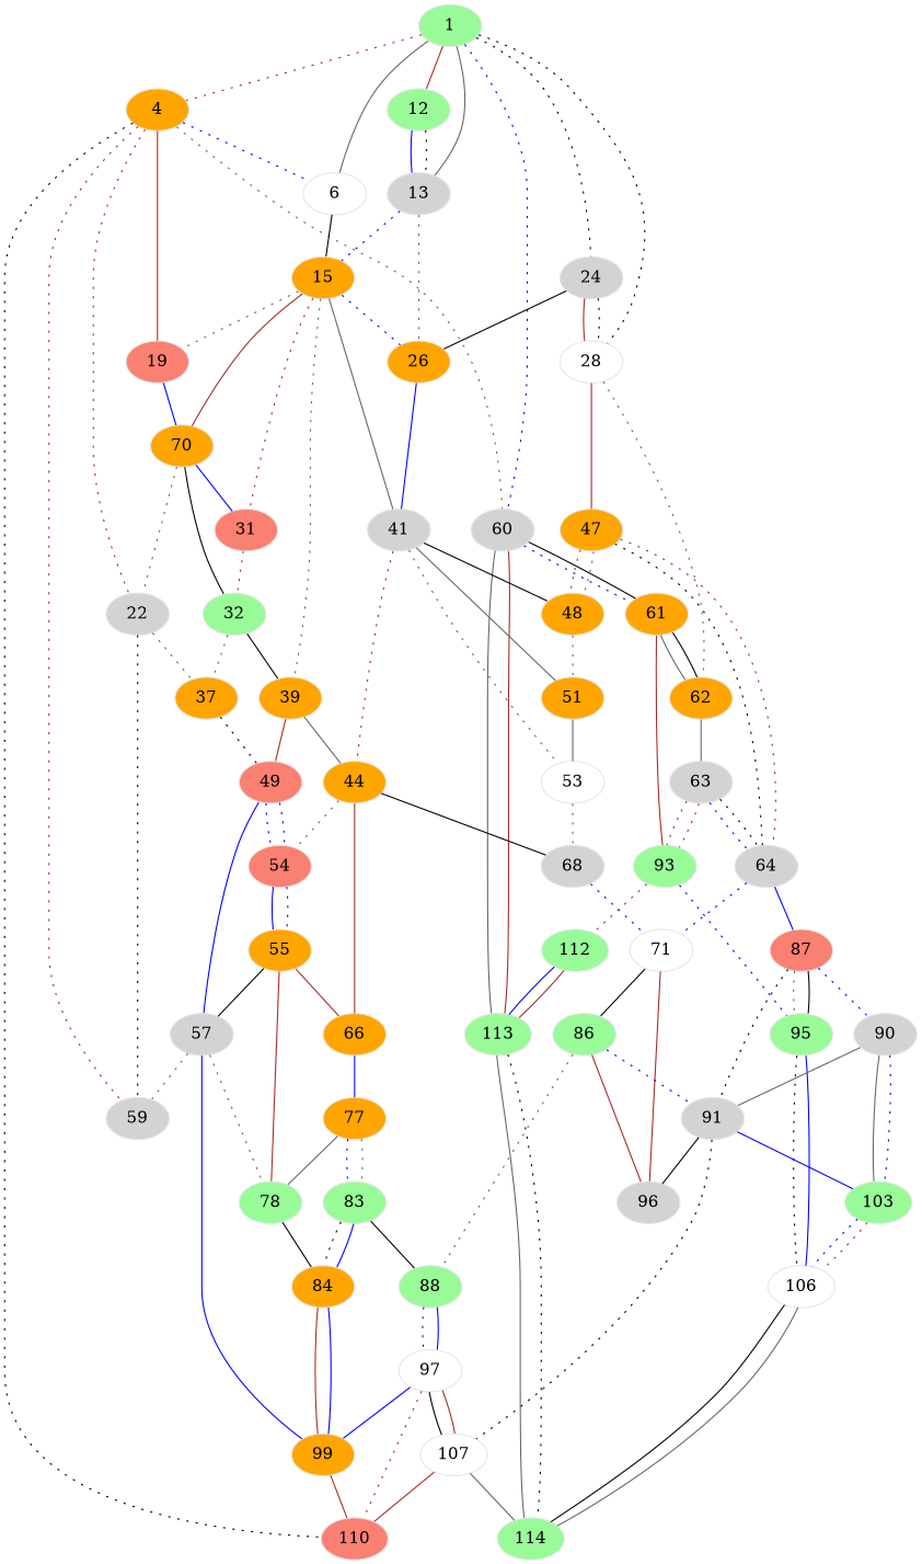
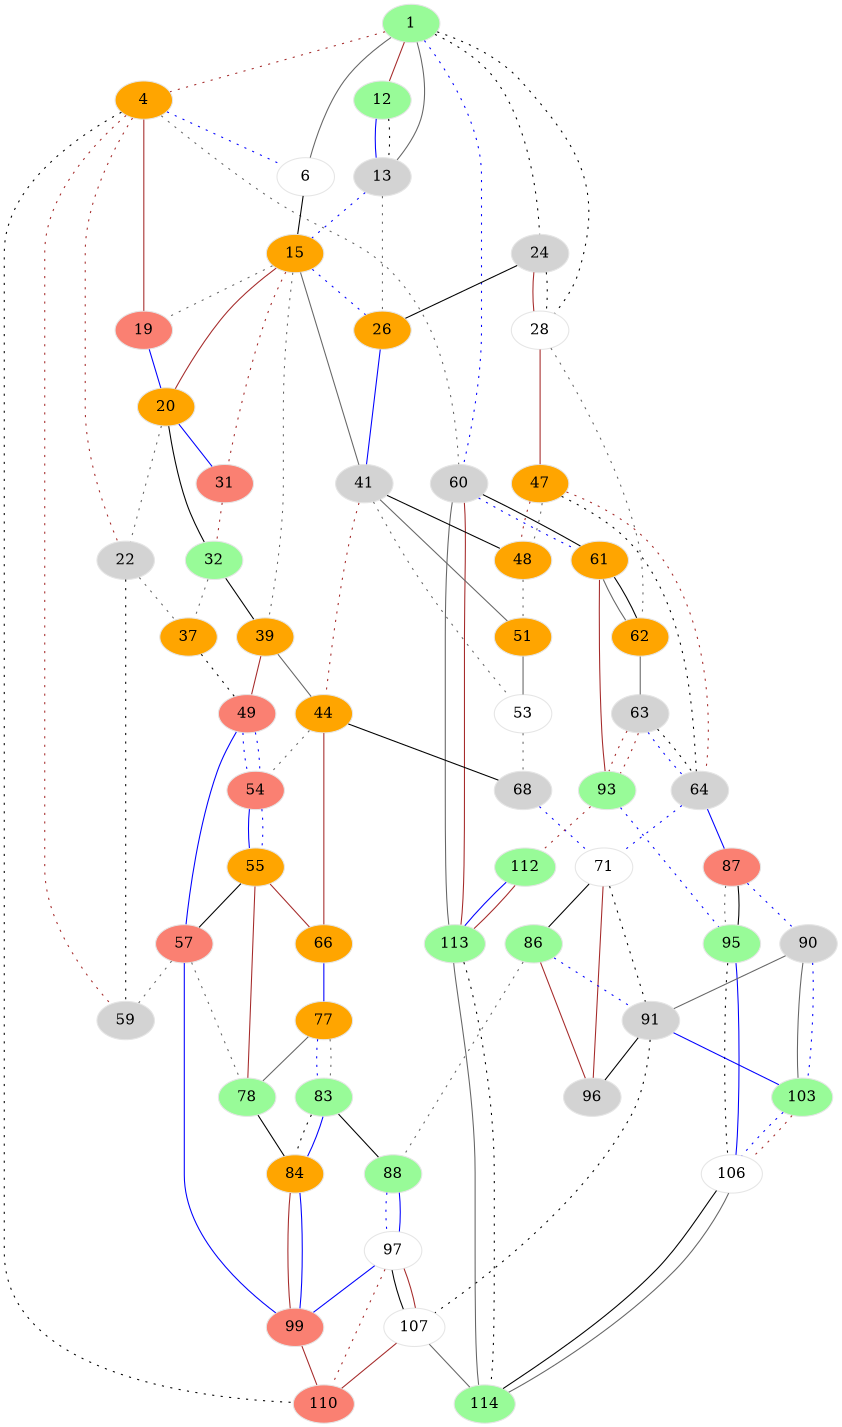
  graph {
    node [color=gray90 fillcolor=orange style=filled]
    edge [color=blue style=solid]
    1 [fillcolor=palegreen super="+2+8"]
    4 [super="+74+5"]
    6 [fillcolor=white super="+7"]
    12 [fillcolor=palegreen]
    13 [fillcolor=lightgrey super="+14"]
    24 [fillcolor=lightgrey super="+25"]
    28 [fillcolor=white super="+33"]
    60 [fillcolor=lightgrey]
    19 [fillcolor=salmon]
    22 [fillcolor=lightgrey super="+38"]
    59 [fillcolor=lightgrey super="+73"]
    110 [fillcolor=salmon super="+111"]
    15 [super="+29+16"]
    26 [super="+27"]
    47
    62
    61
    113 [fillcolor=palegreen]
-   20 [super="+21+23" label=70]
+   20 [super="+21+23"]
    37
    31 [fillcolor=salmon]
    39 [super="+40"]
    41 [fillcolor=lightgrey super="+46+42"]
    32 [fillcolor=palegreen super="+36"]
    49 [fillcolor=salmon super="+50"]
    44 [super="+65+45"]
    48
    51
    53 [fillcolor=white super="+67"]
    64 [fillcolor=lightgrey super="+70"]
    63 [fillcolor=lightgrey]
    54 [fillcolor=salmon]
-   57 [fillcolor=lightgrey super="+58+79"]
+   57 [fillcolor=salmon super="+58+79"]
    66 [super="+76"]
    68 [fillcolor=lightgrey]
    55 [super="+56"]
    77
    71 [fillcolor=white super="+92+72"]
    n39 [fillcolor=salmon label=87]
    78 [fillcolor=palegreen super="+81"]
-   99 [super="+108"]
+   99 [fillcolor=salmon super="+108"]
    84
    93 [fillcolor=palegreen super="+94+100"]
    114 [fillcolor=palegreen]
    95 [fillcolor=palegreen]
    112 [fillcolor=palegreen]
    86 [fillcolor=palegreen super="+87"]
    91 [fillcolor=lightgrey super="+101"]
    96 [fillcolor=lightgrey]
    90 [fillcolor=lightgrey]
    83 [fillcolor=palegreen super="+85"]
    88 [fillcolor=palegreen]
    103 [fillcolor=palegreen]
    107 [fillcolor=white super="+109"]
    97 [fillcolor=white super="+98"]
    106 [fillcolor=white]
    1 -- 4 [color=brown style=dotted]
    1 -- 6 [color=gray40]
    1 -- 12 [color=brown weight=2]
    1 -- 13 [color=gray40]
    1 -- 24 [color=black style=dotted]
    1 -- 28 [color=black style=dotted]
    1 -- 60 [style=dotted]
    4 -- 6 [style=dotted]
    4 -- 60 [color=gray40 style=dotted]
    4 -- 19 [color=brown]
    4 -- 22 [color=brown style=dotted]
    4 -- 59 [color=brown style=dotted]
    4 -- 110 [color=black style=dotted]
    6 -- 15 [color=black]
    12 -- 13
    12 -- 13 [color=black style=dotted]
    13 -- 15 [style=dotted]
    13 -- 26 [color=gray40 style=dotted]
    24 -- 28 [color=brown weight=2]
    24 -- 28 [color=black style=dotted]
    24 -- 26 [color=black]
    28 -- 47 [color=brown]
    28 -- 62 [color=gray40 style=dotted]
    60 -- 61 [style=dotted]
    60 -- 61 [color=black]
    60 -- 113 [color=gray40]
    60 -- 113 [color=brown]
    19 -- 20
    22 -- 59 [color=black style=dotted]
    22 -- 37 [color=gray40 style=dotted]
    15 -- 19 [color=gray40 style=dotted]
    15 -- 26 [style=dotted]
    15 -- 20 [color=brown]
    15 -- 31 [color=brown style=dotted]
    15 -- 39 [color=gray40 style=dotted]
    15 -- 41 [color=gray40]
    26 -- 41
    47 -- 48 [color=brown style=dotted]
    47 -- 48 [color=gray40 style=dotted]
    47 -- 64 [color=black style=dotted]
    47 -- 64 [color=brown style=dotted]
    62 -- 63 [color=gray40]
    61 -- 62 [color=gray40]
    61 -- 62 [color=black]
    61 -- 93 [color=brown]
    113 -- 114 [color=gray40]
    113 -- 114 [color=black style=dotted]
    20 -- 22 [color=gray40 style=dotted]
    20 -- 31
    20 -- 32 [color=black]
    37 -- 49 [color=black style=dotted]
    31 -- 32 [color=brown style=dotted]
    39 -- 49 [color=brown]
    39 -- 44 [color=gray40]
    41 -- 44 [color=brown style=dotted]
    41 -- 48 [color=black]
    41 -- 51 [color=gray40]
    41 -- 53 [color=gray40 style=dotted weight=2]
    32 -- 37 [color=gray40 style=dotted]
    32 -- 39 [color=black]
    49 -- 54 [style=dotted]
    49 -- 54 [style=dotted]
    49 -- 57
    44 -- 54 [color=gray40 style=dotted]
    44 -- 66 [color=brown]
    44 -- 68 [color=black]
    48 -- 51 [color=gray40 style=dotted]
    51 -- 53 [color=gray40]
    53 -- 68 [color=gray40 style=dotted]
    64 -- 71 [style=dotted]
    64 -- n39
    63 -- 64 [style=dotted]
    63 -- 64 [color=black style=dotted]
    63 -- 93 [color=brown style=dotted]
    63 -- 93 [color=brown style=dotted]
    54 -- 55
    54 -- 55 [style=dotted]
    57 -- 59 [color=gray40 style=dotted weight=3]
    57 -- 78 [color=gray40 style=dotted]
    57 -- 99
    66 -- 77
    68 -- 71 [style=dotted]
    55 -- 57 [color=black]
    55 -- 66 [color=brown]
    55 -- 78 [color=brown]
    77 -- 78 [color=gray40]
    77 -- 83 [style=dotted]
    77 -- 83 [color=gray40 style=dotted]
    71 -- 86 [color=black]
-   n39 -- 91 [color=black style=dotted]
+   71 -- 91 [color=black style=dotted]
    71 -- 96 [color=brown]
    n39 -- 95 [color=gray40 style=dotted]
    n39 -- 95 [color=black]
    n39 -- 90 [style=dotted]
    78 -- 84 [color=black]
    99 -- 110 [color=brown]
    84 -- 99 [color=brown]
    84 -- 99
    93 -- 95 [style=dotted]
    93 -- 112 [color=brown style=dotted weight=2]
    95 -- 106 [color=black style=dotted]
    95 -- 106
    112 -- 113
    112 -- 113 [color=brown]
    86 -- 91 [style=dotted]
    86 -- 96 [color=brown]
    86 -- 88 [color=gray40 style=dotted]
    91 -- 96 [color=black]
    91 -- 103
    91 -- 107 [color=black style=dotted]
    90 -- 91 [color=gray40]
    90 -- 103 [color=gray40]
    90 -- 103 [style=dotted]
    83 -- 84 [color=black style=dotted]
    83 -- 84
    83 -- 88 [color=black]
    88 -- 97 [style=dotted]
    88 -- 97
    103 -- 106 [style=dotted]
    103 -- 106 [color=brown style=dotted]
    107 -- 110 [color=brown]
    107 -- 114 [color=gray40]
    97 -- 110 [color=brown style=dotted]
    97 -- 99
    97 -- 107 [color=black]
    97 -- 107 [color=brown]
    106 -- 114 [color=black]
    106 -- 114 [color=gray40]
  }
